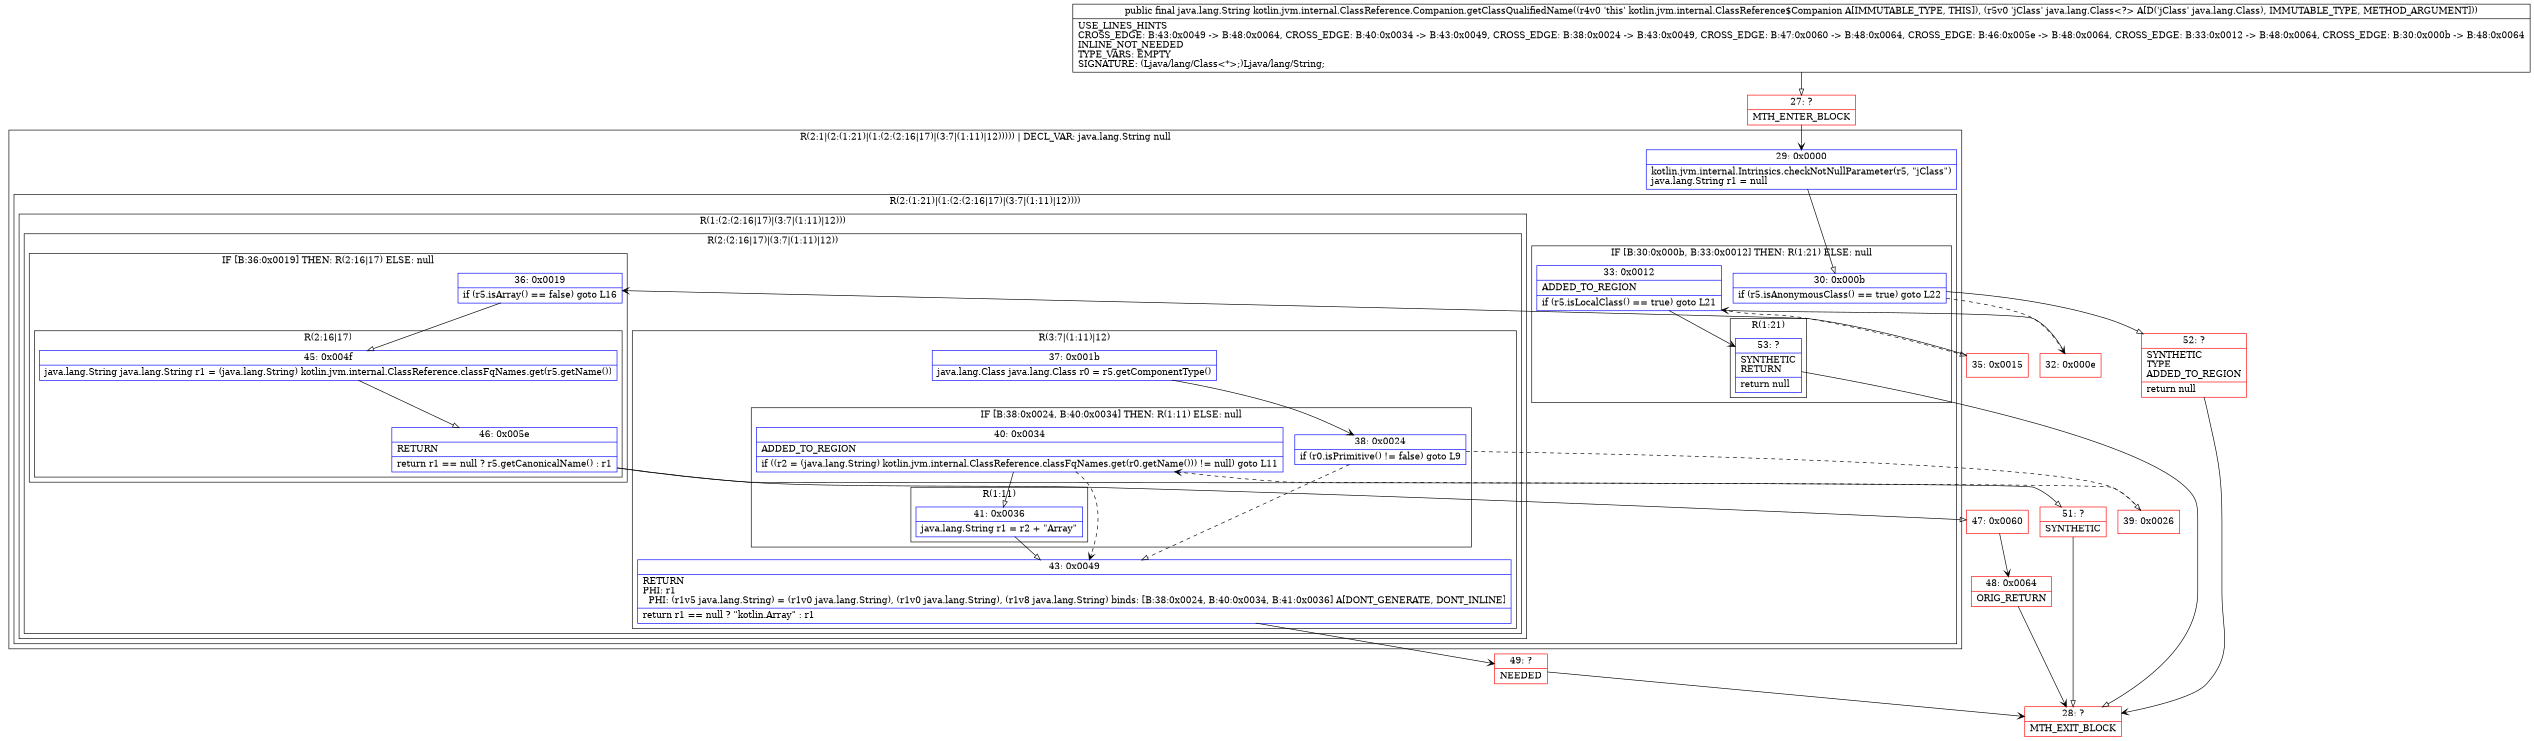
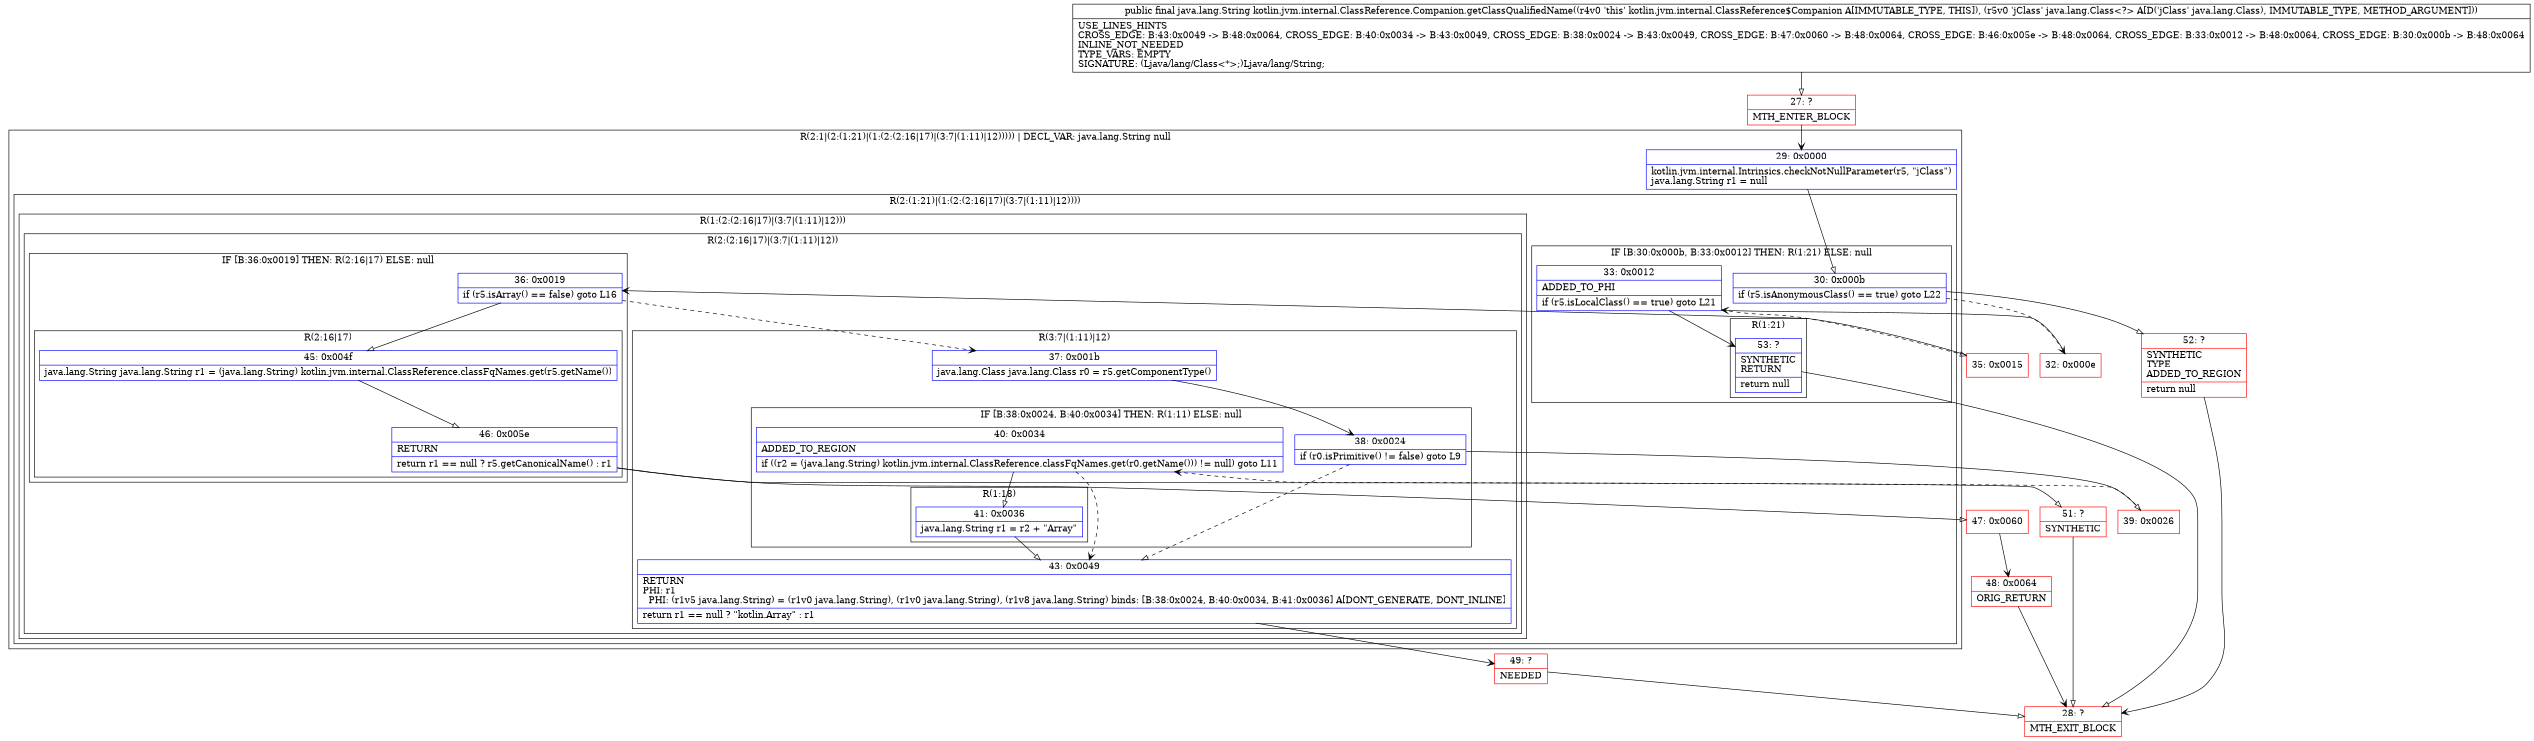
  digraph {
    node [color=blue shape=record]
    edge [arrowhead=onormal]
    n1 [label="{53\:\ ?|SYNTHETIC\lRETURN\l|return null\l}"]
    n2 [label="{30\:\ 0x000b|if (r5.isAnonymousClass() == true) goto L22\l}"]
-   n3 [label="{33\:\ 0x0012|ADDED_TO_REGION\l|if (r5.isLocalClass() == true) goto L21\l}"]
+   n3 [label="{33\:\ 0x0012|ADDED_TO_PHI\l|if (r5.isLocalClass() == true) goto L21\l}"]
    n4 [label="{45\:\ 0x004f|java.lang.String java.lang.String r1 = (java.lang.String) kotlin.jvm.internal.ClassReference.classFqNames.get(r5.getName())\l}"]
    n5 [label="{46\:\ 0x005e|RETURN\l|return r1 == null ? r5.getCanonicalName() : r1\l}"]
    n6 [label="{36\:\ 0x0019|if (r5.isArray() == false) goto L16\l}"]
    n7 [label="{41\:\ 0x0036|java.lang.String r1 = r2 + \"Array\"\l}"]
    n8 [label="{38\:\ 0x0024|if (r0.isPrimitive() != false) goto L9\l}"]
    n9 [label="{40\:\ 0x0034|ADDED_TO_REGION\l|if ((r2 = (java.lang.String) kotlin.jvm.internal.ClassReference.classFqNames.get(r0.getName())) != null) goto L11\l}"]
    n10 [label="{37\:\ 0x001b|java.lang.Class java.lang.Class r0 = r5.getComponentType()\l}"]
    n11 [label="{43\:\ 0x0049|RETURN\lPHI: r1 \l  PHI: (r1v5 java.lang.String) = (r1v0 java.lang.String), (r1v0 java.lang.String), (r1v8 java.lang.String) binds: [B:38:0x0024, B:40:0x0034, B:41:0x0036] A[DONT_GENERATE, DONT_INLINE]\l|return r1 == null ? \"kotlin.Array\" : r1\l}"]
    n12 [label="{29\:\ 0x0000|kotlin.jvm.internal.Intrinsics.checkNotNullParameter(r5, \"jClass\")\ljava.lang.String r1 = null\l}"]
    n13 [color=red label="{28\:\ ?|MTH_EXIT_BLOCK\l}"]
    n14 [color=red label="{32\:\ 0x000e}"]
    n15 [color=red label="{52\:\ ?|SYNTHETIC\lTYPE\lADDED_TO_REGION\l|return null\l}"]
    n16 [color=red label="{35\:\ 0x0015}"]
    n17 [color=red label="{47\:\ 0x0060}"]
    n18 [color=red label="{51\:\ ?|SYNTHETIC\l}"]
    n19 [color=red label="{39\:\ 0x0026}"]
    n20 [color=red label="{49\:\ ?|NEEDED\l}"]
    n21 [color=red label="{48\:\ 0x0064|ORIG_RETURN\l}"]
    n22 [color=red label="{27\:\ ?|MTH_ENTER_BLOCK\l}"]
    n23 [label="{public final java.lang.String kotlin.jvm.internal.ClassReference.Companion.getClassQualifiedName((r4v0 'this' kotlin.jvm.internal.ClassReference$Companion A[IMMUTABLE_TYPE, THIS]), (r5v0 'jClass' java.lang.Class\<?\> A[D('jClass' java.lang.Class), IMMUTABLE_TYPE, METHOD_ARGUMENT]))  | USE_LINES_HINTS\lCROSS_EDGE: B:43:0x0049 \-\> B:48:0x0064, CROSS_EDGE: B:40:0x0034 \-\> B:43:0x0049, CROSS_EDGE: B:38:0x0024 \-\> B:43:0x0049, CROSS_EDGE: B:47:0x0060 \-\> B:48:0x0064, CROSS_EDGE: B:46:0x005e \-\> B:48:0x0064, CROSS_EDGE: B:33:0x0012 \-\> B:48:0x0064, CROSS_EDGE: B:30:0x000b \-\> B:48:0x0064\lINLINE_NOT_NEEDED\lTYPE_VARS: EMPTY\lSIGNATURE: (Ljava\/lang\/Class\<*\>;)Ljava\/lang\/String;\l}" color=""]
    subgraph cluster_1 {
      label="R(2:1|(2:(1:21)|(1:(2:(2:16|17)|(3:7|(1:11)|12))))) | DECL_VAR: java.lang.String null\l"
      n12
      subgraph cluster_2 {
        label="R(2:(1:21)|(1:(2:(2:16|17)|(3:7|(1:11)|12))))"
        subgraph cluster_3 {
          label="IF [B:30:0x000b, B:33:0x0012] THEN: R(1:21) ELSE: null"
          n2
          n3
          subgraph cluster_4 {
            label="R(1:21)"
            n1
          }
        }
        subgraph cluster_5 {
          label="R(1:(2:(2:16|17)|(3:7|(1:11)|12)))"
          subgraph cluster_6 {
            label="R(2:(2:16|17)|(3:7|(1:11)|12))"
            subgraph cluster_7 {
              label="IF [B:36:0x0019] THEN: R(2:16|17) ELSE: null"
              n6
              subgraph cluster_8 {
                label="R(2:16|17)"
                n4
                n5
              }
            }
            subgraph cluster_9 {
              label="R(3:7|(1:11)|12)"
              n10
              n11
              subgraph cluster_10 {
                label="IF [B:38:0x0024, B:40:0x0034] THEN: R(1:11) ELSE: null"
                n8
                n9
                subgraph cluster_11 {
-                 label="R(1:11)"
+                 label="R(1:18)"
                  n7
                }
              }
            }
          }
        }
      }
    }
    n1 -> n13
    n2 -> n14 [arrowhead=vee style=dashed]
    n2 -> n15
    n3 -> n1 [arrowhead=vee]
    n3 -> n16 [style=dashed]
    n4 -> n5
    n5 -> n17
    n5 -> n18
    n6 -> n4
+   n6 -> n10 [arrowhead=vee style=dashed]
    n7 -> n11
    n8 -> n11 [style=dashed]
-   n8 -> n19 [style=dashed]
+   n8 -> n19
    n9 -> n7
    n9 -> n11 [arrowhead=vee style=dashed]
    n10 -> n8 [arrowhead=vee]
    n11 -> n20 [arrowhead=vee]
    n12 -> n2
    n14 -> n3 [arrowhead=vee]
    n15 -> n13 [arrowhead=vee]
    n16 -> n6 [arrowhead=vee]
    n17 -> n21 [arrowhead=vee]
    n18 -> n13
    n19 -> n9 [arrowhead=vee style=dashed]
-   n20 -> n13 [arrowhead=vee]
+   n20 -> n13
    n21 -> n13 [arrowhead=vee]
    n22 -> n12 [arrowhead=vee]
    n23 -> n22
  }
